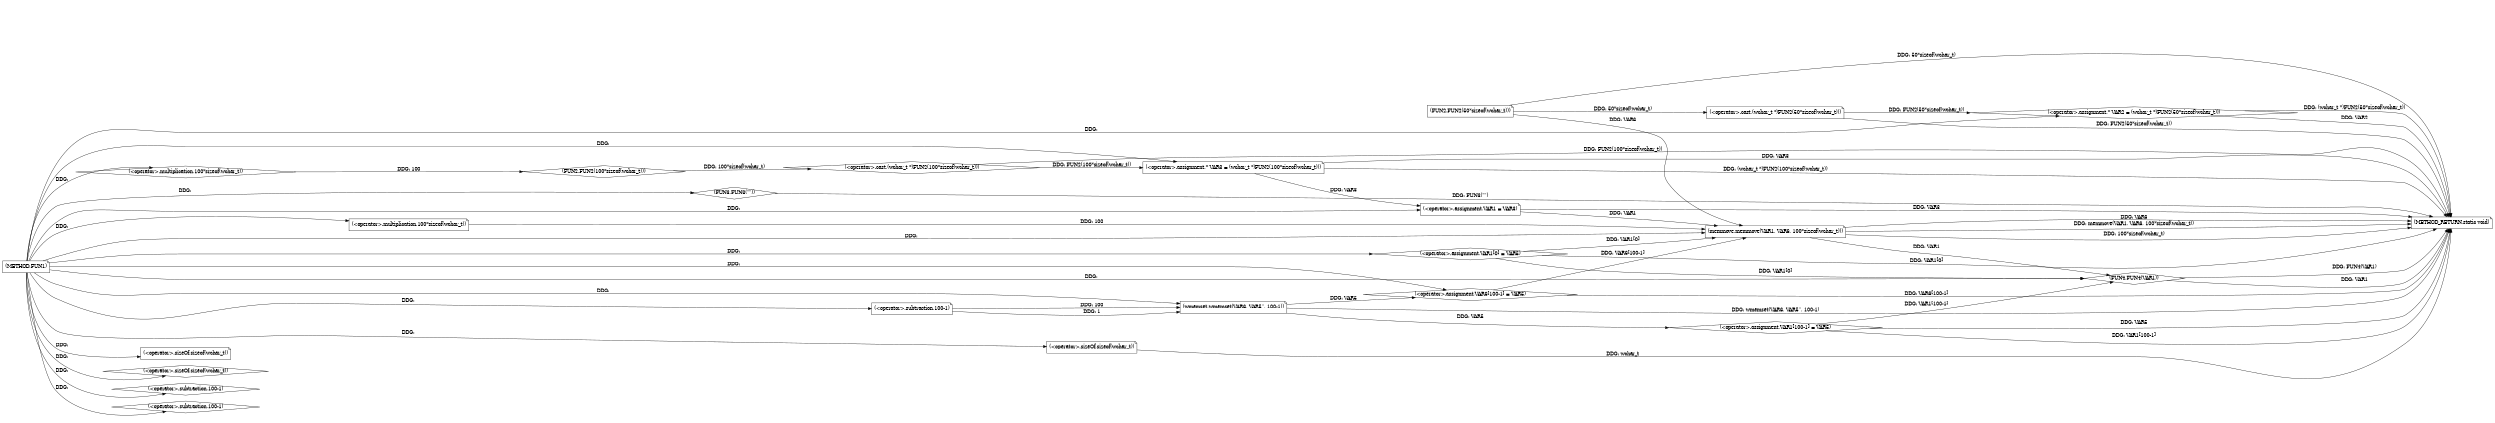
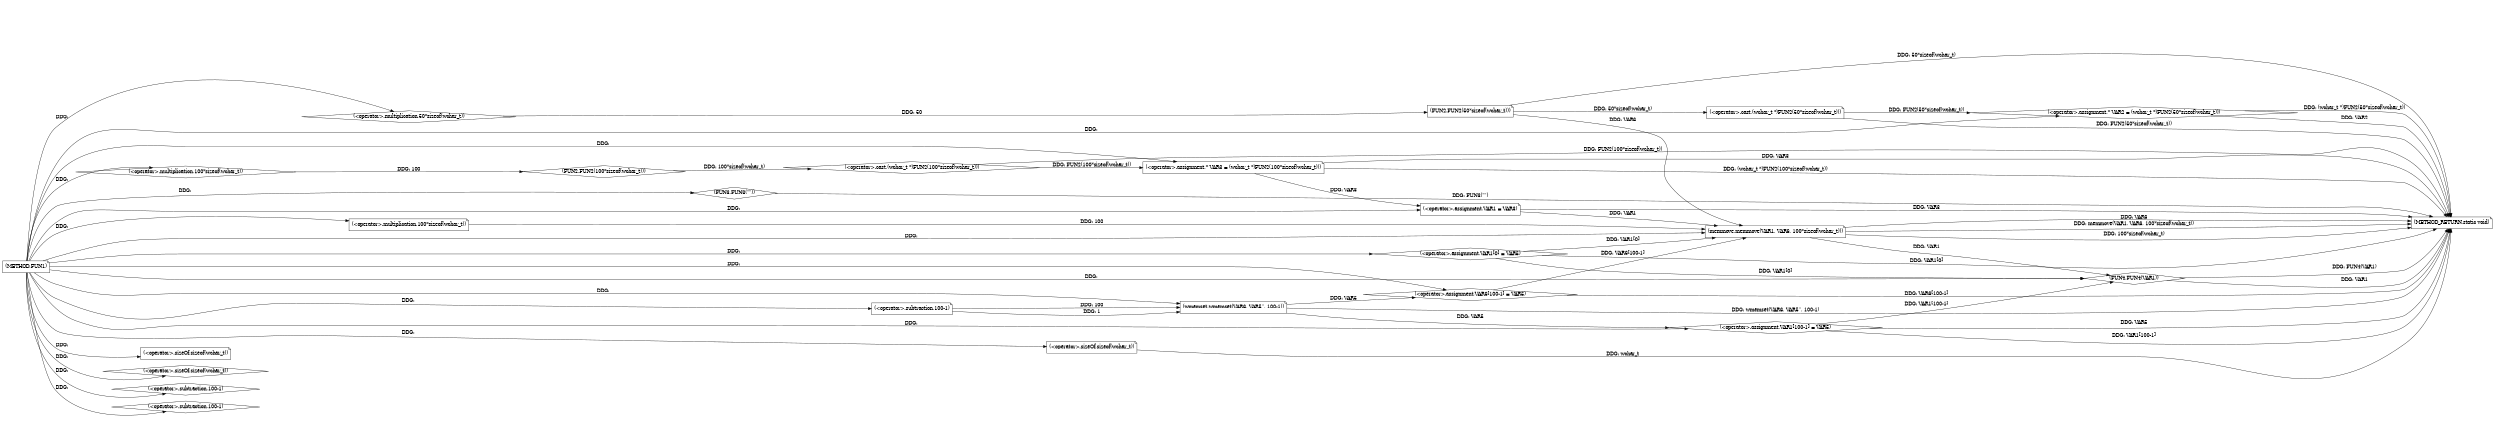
  digraph {
    rankdir=LR
    node [shape=diamond]
    n1 [label="(METHOD,FUN1)" shape=note]
    n2 [label="(<operator>.assignment,* VAR2 = (wchar_t *)FUN2(50*sizeof(wchar_t)))"]
+   n3 [label="(<operator>.multiplication,50*sizeof(wchar_t))"]
    n4 [label="(<operator>.sizeOf,sizeof(wchar_t))" shape=note]
    n5 [label="(<operator>.assignment,* VAR3 = (wchar_t *)FUN2(100*sizeof(wchar_t)))" shape=note]
    n6 [label="(<operator>.multiplication,100*sizeof(wchar_t))"]
    n7 [label="(<operator>.sizeOf,sizeof(wchar_t))"]
    n8 [label="(FUN3,FUN3(\"\"))"]
    n9 [label="(<operator>.assignment,VAR1 = VAR3)" shape=note]
    n10 [label="(<operator>.assignment,VAR1[0] = VAR5)"]
    n11 [label="(wmemset,wmemset(VAR6, VAR5'', 100-1))" shape=note]
    n12 [label="(<operator>.subtraction,100-1)" shape=note]
    n13 [label="(<operator>.assignment,VAR6[100-1] = VAR5)"]
    n14 [label="(<operator>.subtraction,100-1)"]
    n15 [label="(memmove,memmove(VAR1, VAR6, 100*sizeof(wchar_t)))" shape=note]
    n16 [label="(<operator>.multiplication,100*sizeof(wchar_t))" shape=note]
    n17 [label="(<operator>.sizeOf,sizeof(wchar_t))" shape=note]
    n18 [label="(<operator>.assignment,VAR1[100-1] = VAR5)"]
    n19 [label="(<operator>.subtraction,100-1)"]
    n20 [label="(FUN4,FUN4(VAR1))"]
    n21 [label="(METHOD_RETURN,static void)" shape=note]
    n22 [label="(FUN2,FUN2(50*sizeof(wchar_t)))" shape=note]
    n23 [label="(FUN2,FUN2(100*sizeof(wchar_t)))"]
    n24 [label="(<operator>.cast,(wchar_t *)FUN2(50*sizeof(wchar_t)))" shape=note]
    n25 [label="(<operator>.cast,(wchar_t *)FUN2(100*sizeof(wchar_t)))"]
    n1 -> n2 [label="DDG: "]
+   n1 -> n3 [label="DDG: "]
    n1 -> n4 [label="DDG: "]
    n1 -> n5 [label="DDG: "]
    n1 -> n6 [label="DDG: "]
    n1 -> n7 [label="DDG: "]
    n1 -> n8 [label="DDG: "]
    n1 -> n9 [label="DDG: "]
    n1 -> n10 [label="DDG: "]
    n1 -> n11 [label="DDG: "]
    n1 -> n12 [label="DDG: "]
    n1 -> n13 [label="DDG: "]
    n1 -> n14 [label="DDG: "]
    n1 -> n15 [label="DDG: "]
    n1 -> n16 [label="DDG: "]
    n1 -> n17 [label="DDG: "]
+   n1 -> n18 [label="DDG: "]
    n1 -> n19 [label="DDG: "]
    n1 -> n20 [label="DDG: "]
    n2 -> n21 [label="DDG: VAR2"]
    n2 -> n21 [label="DDG: (wchar_t *)FUN2(50*sizeof(wchar_t))"]
+   n3 -> n22 [label="DDG: 50"]
    n5 -> n9 [label="DDG: VAR3"]
    n5 -> n21 [label="DDG: VAR3"]
    n5 -> n21 [label="DDG: (wchar_t *)FUN2(100*sizeof(wchar_t))"]
    n6 -> n23 [label="DDG: 100"]
    n8 -> n21 [label="DDG: FUN3(\"\")"]
    n9 -> n15 [label="DDG: VAR1"]
    n9 -> n21 [label="DDG: VAR3"]
    n10 -> n15 [label="DDG: VAR1[0]"]
    n10 -> n20 [label="DDG: VAR1[0]"]
    n10 -> n21 [label="DDG: VAR1[0]"]
    n11 -> n13 [label="DDG: VAR5"]
    n11 -> n18 [label="DDG: VAR5"]
    n11 -> n21 [label="DDG: wmemset(VAR6, VAR5'', 100-1)"]
    n12 -> n11 [label="DDG: 100"]
    n12 -> n11 [label="DDG: 1"]
    n13 -> n15 [label="DDG: VAR6[100-1]"]
    n13 -> n21 [label="DDG: VAR6[100-1]"]
    n15 -> n20 [label="DDG: VAR1"]
    n15 -> n21 [label="DDG: memmove(VAR1, VAR6, 100*sizeof(wchar_t))"]
    n15 -> n21 [label="DDG: 100*sizeof(wchar_t)"]
    n15 -> n21 [label="DDG: VAR6"]
    n16 -> n15 [label="DDG: 100"]
    n17 -> n21 [label="DDG: wchar_t"]
    n18 -> n20 [label="DDG: VAR1[100-1]"]
    n18 -> n21 [label="DDG: VAR5"]
    n18 -> n21 [label="DDG: VAR1[100-1]"]
    n20 -> n21 [label="DDG: VAR1"]
    n20 -> n21 [label="DDG: FUN4(VAR1)"]
    n22 -> n15 [label="DDG: VAR6"]
    n22 -> n21 [label="DDG: 50*sizeof(wchar_t)"]
    n22 -> n24 [label="DDG: 50*sizeof(wchar_t)"]
    n23 -> n25 [label="DDG: 100*sizeof(wchar_t)"]
    n24 -> n2 [label="DDG: FUN2(50*sizeof(wchar_t))"]
    n24 -> n21 [label="DDG: FUN2(50*sizeof(wchar_t))"]
    n25 -> n5 [label="DDG: FUN2(100*sizeof(wchar_t))"]
    n25 -> n21 [label="DDG: FUN2(100*sizeof(wchar_t))"]
  }
